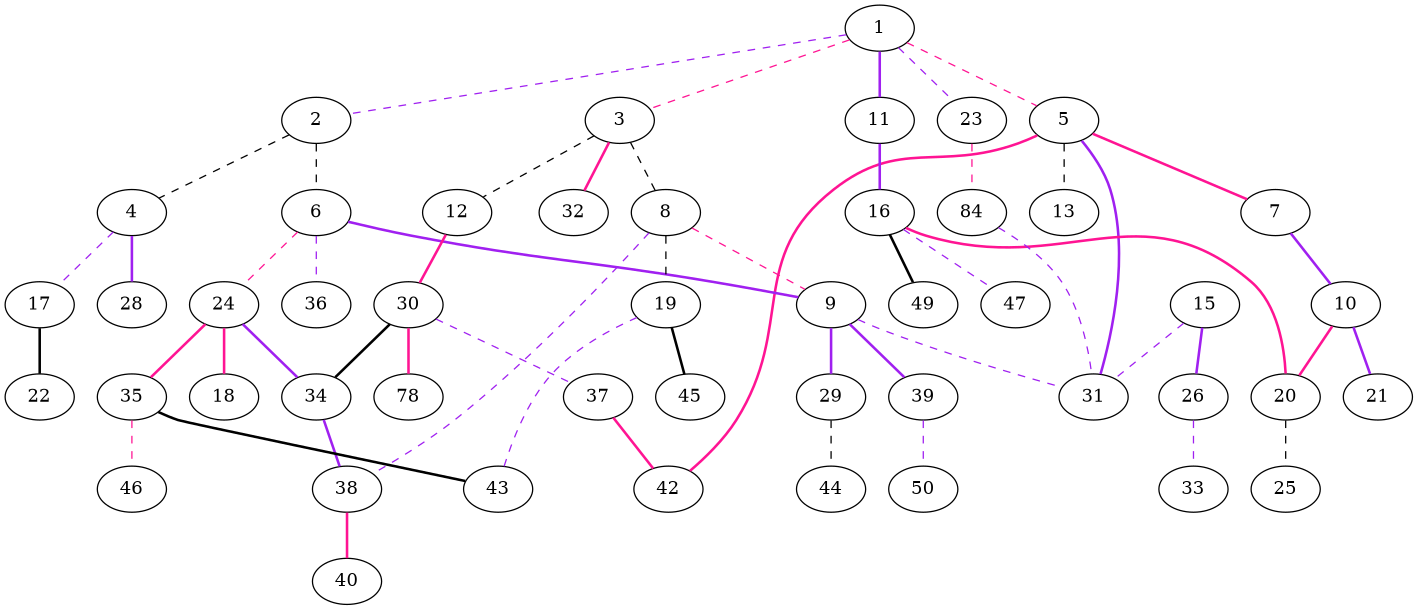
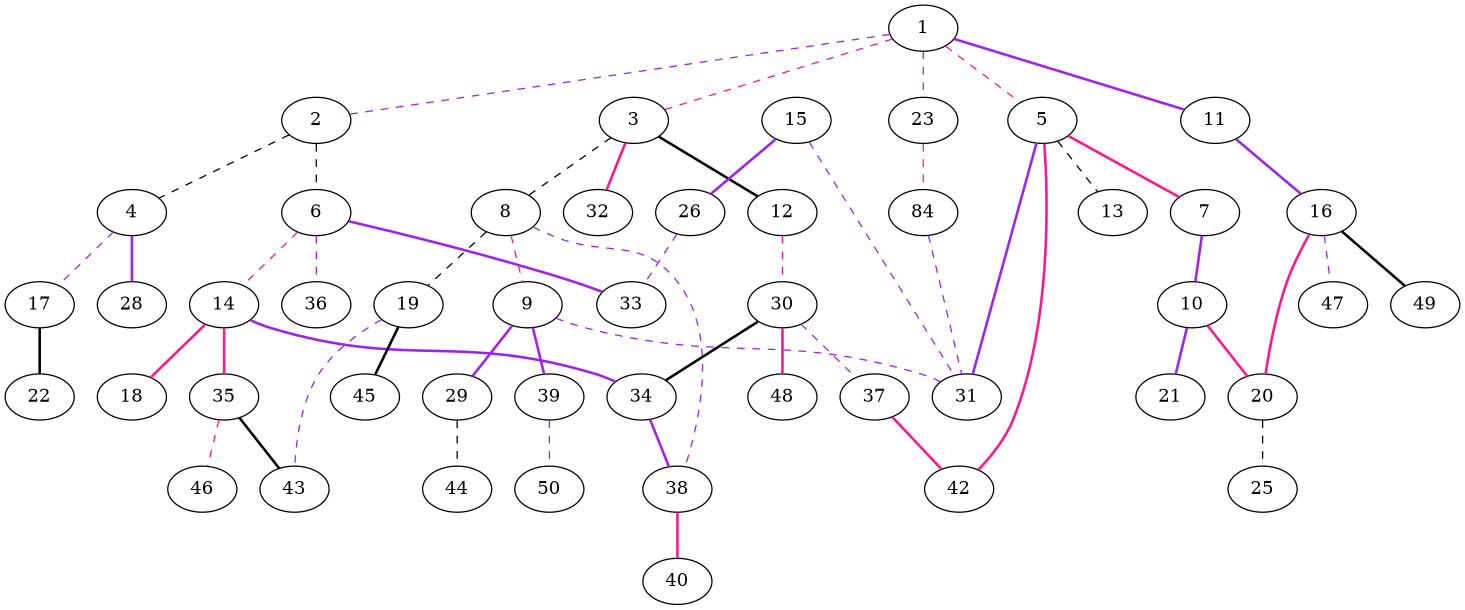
  graph {
    edge [color=purple style=bold]
    1
    2
    3
    5
    11
    23
    4
    6
    8
    12
    32
    7
    13
    31
    42
    16
    n17 [label=84]
    17
    28
-   14 [label=24]
+   14
    33
    36
    15
    26
    9
    19
    38
    30
    10
    20
    47
    49
    22
    18
    34
    35
    29
    39
    43
    45
    40
    37
-   48 [label=78]
+   48
    21
    46
    25
    44
    50
    1 -- 2 [style=dashed]
    1 -- 3 [color=deeppink style=dashed]
    1 -- 5 [color=deeppink style=dashed]
    1 -- 11
    1 -- 23 [style=dashed]
    2 -- 4 [color=black style=dashed]
    2 -- 6 [color=black style=dashed]
    3 -- 8 [color=black style=dashed]
-   3 -- 12 [color=black style=dashed]
+   3 -- 12 [color=black]
    3 -- 32 [color=deeppink]
    5 -- 7 [color=deeppink]
    5 -- 13 [color=black style=dashed]
    5 -- 31
    5 -- 42 [color=deeppink]
    11 -- 16
    23 -- n17 [color=deeppink style=dashed]
    4 -- 17 [style=dashed]
    4 -- 28
    6 -- 14 [color=deeppink style=dashed]
-   6 -- 9
+   6 -- 33
    6 -- 36 [style=dashed]
    8 -- 9 [color=deeppink style=dashed]
    8 -- 19 [color=black style=dashed]
    8 -- 38 [style=dashed]
-   12 -- 30 [color=deeppink]
+   12 -- 30 [color=deeppink style=dashed]
    7 -- 10
    16 -- 20 [color=deeppink]
    16 -- 47 [style=dashed]
    16 -- 49 [color=black]
    n17 -- 31 [style=dashed]
    17 -- 22 [color=black]
    14 -- 18 [color=deeppink]
    14 -- 34
    14 -- 35 [color=deeppink]
    15 -- 31 [style=dashed]
    15 -- 26
    26 -- 33 [style=dashed]
    9 -- 31 [style=dashed]
    9 -- 29
    9 -- 39
    19 -- 43 [style=dashed]
    19 -- 45 [color=black]
    38 -- 40 [color=deeppink]
    30 -- 34 [color=black]
    30 -- 37 [style=dashed]
    30 -- 48 [color=deeppink]
    10 -- 20 [color=deeppink]
    10 -- 21
    20 -- 25 [color=black style=dashed]
    34 -- 38
    35 -- 43 [color=black]
    35 -- 46 [color=deeppink style=dashed]
    29 -- 44 [color=black style=dashed]
    39 -- 50 [style=dashed]
    37 -- 42 [color=deeppink]
  }
